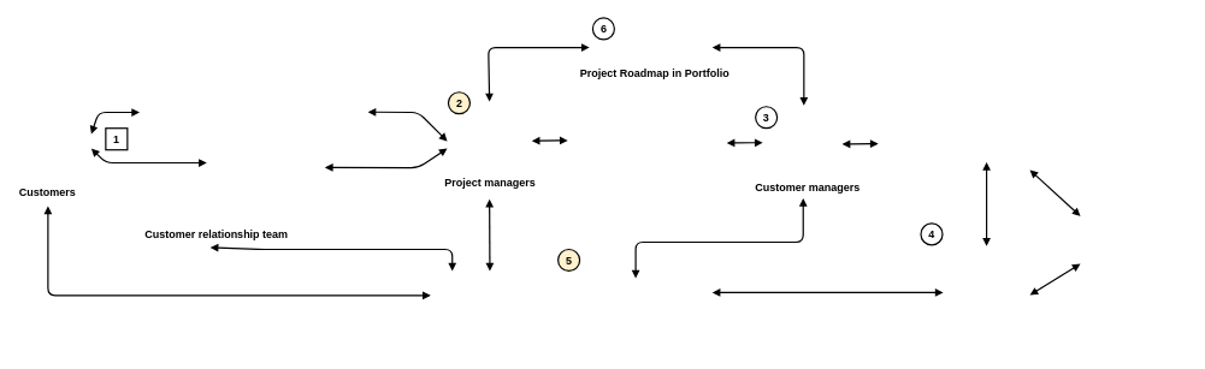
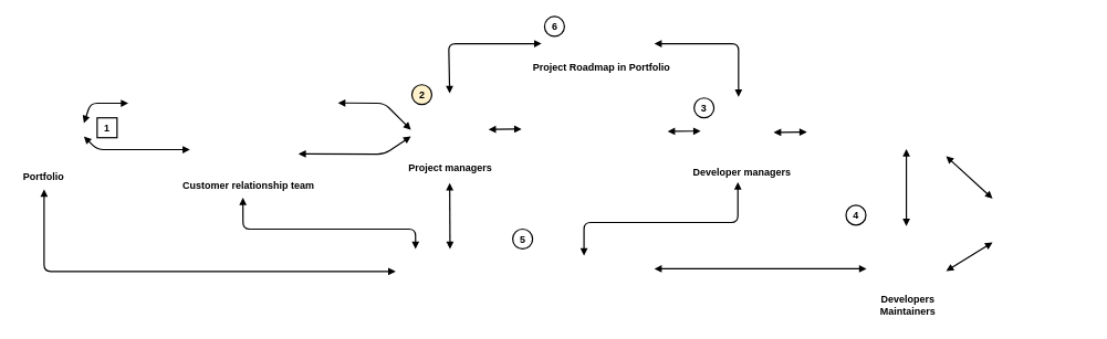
  <mxCell id="0" />
  <mxCell id="1" parent="0" />
  <mxCell id="2" value="" style="shape=image;verticalLabelPosition=bottom;verticalAlign=top;imageAspect=0;image=https://www.atlassian.com/dam/jcr:5a7ca60f-cac3-4d01-95db-47caa5e58296/Jira%20Service%20Desk@2x-blue.png" vertex="1" parent="1"><mxGeometry x="219" y="140" width="279" height="30" as="geometry" /></mxCell>
  <mxCell id="3" value="" style="endArrow=block;html=1;strokeColor=#000000;strokeWidth=2;endFill=1;startArrow=block;startFill=1;" edge="1" parent="1"><mxGeometry width="50" height="50" relative="1" as="geometry"><mxPoint x="126" y="185" as="sourcePoint" /><mxPoint x="193" y="155" as="targetPoint" /><Array as="points"><mxPoint x="136" y="155" /></Array></mxGeometry></mxCell>
  <mxCell id="4" value="" style="shape=image;html=1;verticalAlign=top;verticalLabelPosition=bottom;labelBackgroundColor=#ffffff;imageAspect=0;aspect=fixed;image=https://cdn2.iconfinder.com/data/icons/essential-web-1-1/50/group-customers-team-contacts-family-128.png" vertex="1" parent="1"><mxGeometry x="23" y="155" width="84" height="84" as="geometry" /></mxCell>
  <mxCell id="5" value="" style="shape=image;html=1;verticalAlign=top;verticalLabelPosition=bottom;labelBackgroundColor=#ffffff;imageAspect=0;aspect=fixed;image=https://cdn2.iconfinder.com/data/icons/essential-web-1-1/50/headset-customer-service-support-listen-128.png" vertex="1" parent="1"><mxGeometry x="338.5" y="197" width="70" height="70" as="geometry" /></mxCell>
- <mxCell id="6" value="&lt;div style=&quot;font-size: 15px&quot; align=&quot;center&quot;&gt;&lt;b&gt;Customers&lt;/b&gt;&lt;/div&gt;" style="text;html=1;resizable=0;points=[];autosize=1;align=center;verticalAlign=top;spacingTop=-4;" vertex="1" parent="1"><mxGeometry x="20" y="254" width="90" height="20" as="geometry" /></mxCell>
- <mxCell id="7" value="&lt;div style=&quot;font-size: 15px&quot; align=&quot;center&quot;&gt;&lt;b&gt;&lt;font style=&quot;font-size: 15px&quot;&gt;Customer relationship team&lt;/font&gt;&lt;/b&gt;&lt;/div&gt;&lt;div style=&quot;font-size: 15px&quot; align=&quot;center&quot;&gt;&lt;b&gt;&lt;font style=&quot;font-size: 15px&quot;&gt;&lt;br&gt;&lt;/font&gt;&lt;/b&gt;&lt;/div&gt;" style="text;html=1;resizable=0;points=[];autosize=1;align=center;verticalAlign=top;spacingTop=-4;strokeWidth=15;" vertex="1" parent="1"><mxGeometry x="193.5" y="312" width="210" height="30" as="geometry" /></mxCell>
+ <mxCell id="6" value="&lt;div style=&quot;font-size: 15px&quot; align=&quot;center&quot;&gt;&lt;b&gt;Portfolio&lt;/b&gt;&lt;/div&gt;" style="text;html=1;resizable=0;points=[];autosize=1;align=center;verticalAlign=top;spacingTop=-4;" vertex="1" parent="1"><mxGeometry x="20" y="254" width="90" height="20" as="geometry" /></mxCell>
+ <mxCell id="7" value="&lt;div style=&quot;font-size: 15px&quot; align=&quot;center&quot;&gt;&lt;b&gt;&lt;font style=&quot;font-size: 15px&quot;&gt;Customer relationship team&lt;/font&gt;&lt;/b&gt;&lt;/div&gt;&lt;div style=&quot;font-size: 15px&quot; align=&quot;center&quot;&gt;&lt;b&gt;&lt;font style=&quot;font-size: 15px&quot;&gt;&lt;br&gt;&lt;/font&gt;&lt;/b&gt;&lt;/div&gt;" style="text;html=1;resizable=0;points=[];autosize=1;align=center;verticalAlign=top;spacingTop=-4;strokeWidth=15;" vertex="1" parent="1"><mxGeometry x="268.5" y="267" width="210" height="30" as="geometry" /></mxCell>
  <mxCell id="8" value="" style="shape=image;verticalLabelPosition=bottom;verticalAlign=top;imageAspect=0;image=https://www.cleito.com/images/jira_core_logo_new.png;strokeWidth=15;" vertex="1" parent="1"><mxGeometry x="796" y="157" width="341" height="80" as="geometry" /></mxCell>
  <mxCell id="9" value="" style="endArrow=block;html=1;strokeColor=#000000;strokeWidth=2;endFill=1;startArrow=block;startFill=1;" edge="1" parent="1"><mxGeometry width="50" height="50" relative="1" as="geometry"><mxPoint x="509" y="154.5" as="sourcePoint" /><mxPoint x="619" y="195" as="targetPoint" /><Array as="points"><mxPoint x="579" y="155" /></Array></mxGeometry></mxCell>
  <mxCell id="10" value="" style="endArrow=block;html=1;strokeColor=#000000;strokeWidth=2;endFill=1;startArrow=block;startFill=1;" edge="1" parent="1"><mxGeometry width="50" height="50" relative="1" as="geometry"><mxPoint x="449.5" y="231.5" as="sourcePoint" /><mxPoint x="619" y="205" as="targetPoint" /><Array as="points"><mxPoint x="579" y="232" /></Array></mxGeometry></mxCell>
  <mxCell id="11" value="" style="shape=image;verticalLabelPosition=bottom;verticalAlign=top;imageAspect=0;image=https://wac-cdn.atlassian.com/dam/jcr:a22c9f02-b225-4e34-9f1d-e5ac0265e543/confluence_rgb_slate.png;strokeWidth=15;" vertex="1" parent="1"><mxGeometry x="602.5" y="385" width="370" height="47" as="geometry" /></mxCell>
  <mxCell id="12" value="" style="shape=image;html=1;verticalAlign=top;verticalLabelPosition=bottom;labelBackgroundColor=#ffffff;imageAspect=0;aspect=fixed;image=https://cdn2.iconfinder.com/data/icons/essential-web-1-1/50/group-customers-team-contacts-family-128.png" vertex="1" parent="1"><mxGeometry x="635.5" y="155" width="84" height="84" as="geometry" /></mxCell>
  <mxCell id="13" value="&lt;div style=&quot;font-size: 15px&quot;&gt;&lt;font style=&quot;font-size: 15px&quot;&gt;&lt;b&gt;Project managers&lt;/b&gt;&lt;/font&gt;&lt;/div&gt;" style="text;html=1;resizable=0;points=[];autosize=1;align=center;verticalAlign=top;spacingTop=-4;" vertex="1" parent="1"><mxGeometry x="602.5" y="241" width="150" height="20" as="geometry" /></mxCell>
  <mxCell id="14" value="" style="endArrow=block;html=1;strokeColor=#000000;strokeWidth=2;endFill=1;startArrow=block;startFill=1;" edge="1" parent="1"><mxGeometry width="50" height="50" relative="1" as="geometry"><mxPoint x="736" y="194.5" as="sourcePoint" /><mxPoint x="786" y="194" as="targetPoint" /></mxGeometry></mxCell>
  <mxCell id="15" value="" style="endArrow=block;html=1;strokeColor=#000000;strokeWidth=2;endFill=1;startArrow=block;startFill=1;" edge="1" parent="1"><mxGeometry width="50" height="50" relative="1" as="geometry"><mxPoint x="126" y="205" as="sourcePoint" /><mxPoint x="286" y="225" as="targetPoint" /><Array as="points"><mxPoint x="146" y="225" /></Array></mxGeometry></mxCell>
  <mxCell id="16" value="" style="shape=image;verticalLabelPosition=bottom;verticalAlign=top;imageAspect=0;image=https://wac-cdn.atlassian.com/dam/jcr:9e1841b9-2557-4eb2-ab47-d92428580b02/Jira%20Software@2x-blue.png;strokeWidth=15;" vertex="1" parent="1"><mxGeometry x="1236" y="177" width="306" height="40" as="geometry" /></mxCell>
  <mxCell id="17" value="" style="shape=image;html=1;verticalAlign=top;verticalLabelPosition=bottom;labelBackgroundColor=#ffffff;imageAspect=0;aspect=fixed;image=https://cdn2.iconfinder.com/data/icons/essential-web-1-1/50/group-customers-team-contacts-family-128.png" vertex="1" parent="1"><mxGeometry x="1071" y="157" width="84" height="84" as="geometry" /></mxCell>
- <mxCell id="18" value="&lt;div style=&quot;font-size: 15px&quot;&gt;&lt;font style=&quot;font-size: 15px&quot;&gt;&lt;b&gt;Customer managers&lt;/b&gt;&lt;/font&gt;&lt;/div&gt;" style="text;html=1;resizable=0;points=[];autosize=1;align=center;verticalAlign=top;spacingTop=-4;" vertex="1" parent="1"><mxGeometry x="1038" y="247" width="160" height="20" as="geometry" /></mxCell>
+ <mxCell id="18" value="&lt;div style=&quot;font-size: 15px&quot;&gt;&lt;font style=&quot;font-size: 15px&quot;&gt;&lt;b&gt;Developer managers&lt;/b&gt;&lt;/font&gt;&lt;/div&gt;" style="text;html=1;resizable=0;points=[];autosize=1;align=center;verticalAlign=top;spacingTop=-4;" vertex="1" parent="1"><mxGeometry x="1038" y="247" width="160" height="20" as="geometry" /></mxCell>
  <mxCell id="19" value="" style="endArrow=block;html=1;strokeColor=#000000;strokeWidth=2;endFill=1;startArrow=block;startFill=1;" edge="1" parent="1"><mxGeometry width="50" height="50" relative="1" as="geometry"><mxPoint x="1166" y="199" as="sourcePoint" /><mxPoint x="1216" y="198.5" as="targetPoint" /></mxGeometry></mxCell>
  <mxCell id="20" value="" style="endArrow=block;html=1;strokeColor=#000000;strokeWidth=2;endFill=1;startArrow=block;startFill=1;" edge="1" parent="1"><mxGeometry width="50" height="50" relative="1" as="geometry"><mxPoint x="1006" y="197.5" as="sourcePoint" /><mxPoint x="1056" y="197" as="targetPoint" /></mxGeometry></mxCell>
  <mxCell id="21" value="" style="endArrow=block;html=1;strokeColor=#000000;strokeWidth=2;endFill=1;startArrow=block;startFill=1;" edge="1" parent="1"><mxGeometry width="50" height="50" relative="1" as="geometry"><mxPoint x="596" y="409" as="sourcePoint" /><mxPoint x="66" y="285" as="targetPoint" /><Array as="points"><mxPoint x="66" y="409" /></Array></mxGeometry></mxCell>
  <mxCell id="22" value="" style="endArrow=block;html=1;strokeColor=#000000;strokeWidth=2;endFill=1;exitX=0.463;exitY=1.017;exitDx=0;exitDy=0;exitPerimeter=0;startArrow=block;startFill=1;" edge="1" parent="1" source="7"><mxGeometry width="50" height="50" relative="1" as="geometry"><mxPoint x="366" y="305" as="sourcePoint" /><mxPoint x="626" y="375" as="targetPoint" /><Array as="points"><mxPoint x="366" y="345" /><mxPoint x="526" y="345" /><mxPoint x="626" y="345" /></Array></mxGeometry></mxCell>
  <mxCell id="23" value="" style="endArrow=block;html=1;strokeColor=#000000;strokeWidth=2;endFill=1;startArrow=block;startFill=1;" edge="1" parent="1"><mxGeometry width="50" height="50" relative="1" as="geometry"><mxPoint x="677.5" y="275.5" as="sourcePoint" /><mxPoint x="678" y="375" as="targetPoint" /></mxGeometry></mxCell>
  <mxCell id="24" value="" style="endArrow=block;html=1;strokeColor=#000000;strokeWidth=2;endFill=1;entryX=0.75;entryY=0;entryDx=0;entryDy=0;startArrow=block;startFill=1;" edge="1" parent="1" target="11"><mxGeometry width="50" height="50" relative="1" as="geometry"><mxPoint x="1112" y="274" as="sourcePoint" /><mxPoint x="986" y="405" as="targetPoint" /><Array as="points"><mxPoint x="1112" y="335" /><mxPoint x="880" y="335" /></Array></mxGeometry></mxCell>
  <mxCell id="25" value="" style="shape=image;html=1;verticalAlign=top;verticalLabelPosition=bottom;labelBackgroundColor=#ffffff;imageAspect=0;aspect=fixed;image=https://cdn2.iconfinder.com/data/icons/essential-web-1-1/50/group-customers-team-contacts-family-128.png" vertex="1" parent="1"><mxGeometry x="1326" y="355" width="84" height="84" as="geometry" /></mxCell>
+ <mxCell id="26" value="&lt;div style=&quot;font-size: 15px&quot; align=&quot;center&quot;&gt;&lt;font style=&quot;font-size: 15px&quot;&gt;&lt;b&gt;Developers &lt;br&gt;&lt;/b&gt;&lt;/font&gt;&lt;/div&gt;&lt;div style=&quot;font-size: 15px&quot; align=&quot;center&quot;&gt;&lt;font style=&quot;font-size: 15px&quot;&gt;&lt;b&gt;Maintainers&lt;/b&gt;&lt;/font&gt;&lt;/div&gt;&lt;div style=&quot;font-size: 15px&quot; align=&quot;center&quot;&gt;&lt;font style=&quot;font-size: 15px&quot;&gt;&lt;b&gt;&lt;br&gt;&lt;/b&gt;&lt;/font&gt;&lt;/div&gt;" style="text;html=1;resizable=0;points=[];autosize=1;align=center;verticalAlign=top;spacingTop=-4;" vertex="1" parent="1"><mxGeometry x="1318" y="439" width="100" height="50" as="geometry" /></mxCell>
  <mxCell id="27" value="" style="endArrow=block;html=1;strokeColor=#000000;strokeWidth=2;endFill=1;startArrow=block;startFill=1;" edge="1" parent="1"><mxGeometry width="50" height="50" relative="1" as="geometry"><mxPoint x="1306" y="405" as="sourcePoint" /><mxPoint x="986" y="405" as="targetPoint" /></mxGeometry></mxCell>
  <mxCell id="28" value="" style="endArrow=block;html=1;strokeColor=#000000;strokeWidth=2;endFill=1;startArrow=block;startFill=1;" edge="1" parent="1"><mxGeometry width="50" height="50" relative="1" as="geometry"><mxPoint x="1366" y="340.5" as="sourcePoint" /><mxPoint x="1366" y="224" as="targetPoint" /></mxGeometry></mxCell>
  <mxCell id="29" value="" style="shape=image;verticalLabelPosition=bottom;verticalAlign=top;imageAspect=0;image=https://about.gitlab.com/images/press/logo/png/gitlab-icon-rgb.png;strokeWidth=15;" vertex="1" parent="1"><mxGeometry x="1476" y="251" width="171" height="164" as="geometry" /></mxCell>
  <mxCell id="30" value="" style="endArrow=block;html=1;strokeColor=#000000;strokeWidth=2;endFill=1;startArrow=block;startFill=1;" edge="1" parent="1"><mxGeometry width="50" height="50" relative="1" as="geometry"><mxPoint x="1426" y="408.5" as="sourcePoint" /><mxPoint x="1496" y="365" as="targetPoint" /></mxGeometry></mxCell>
  <mxCell id="31" value="" style="endArrow=block;html=1;strokeColor=#000000;strokeWidth=2;endFill=1;startArrow=block;startFill=1;" edge="1" parent="1"><mxGeometry width="50" height="50" relative="1" as="geometry"><mxPoint x="1426" y="235" as="sourcePoint" /><mxPoint x="1496" y="299" as="targetPoint" /></mxGeometry></mxCell>
  <mxCell id="32" value="" style="shape=image;html=1;verticalAlign=top;verticalLabelPosition=bottom;labelBackgroundColor=#ffffff;imageAspect=0;aspect=fixed;image=https://cdn0.iconfinder.com/data/icons/small-n-flat/24/678074-map-128.png;strokeWidth=15;" vertex="1" parent="1"><mxGeometry x="872" y="20" width="68" height="68" as="geometry" /></mxCell>
  <mxCell id="33" value="&lt;font style=&quot;font-size: 15px&quot;&gt;&lt;b&gt;Project Roadmap in Portfolio&lt;br&gt;&lt;/b&gt;&lt;/font&gt;" style="text;html=1;resizable=0;points=[];autosize=1;align=center;verticalAlign=top;spacingTop=-4;" vertex="1" parent="1"><mxGeometry x="796" y="90" width="220" height="20" as="geometry" /></mxCell>
  <mxCell id="34" value="" style="endArrow=block;html=1;strokeColor=#000000;strokeWidth=2;endFill=1;startArrow=block;startFill=1;" edge="1" parent="1"><mxGeometry width="50" height="50" relative="1" as="geometry"><mxPoint x="677.5" y="140" as="sourcePoint" /><mxPoint x="816" y="65" as="targetPoint" /><Array as="points"><mxPoint x="676" y="65" /></Array></mxGeometry></mxCell>
  <mxCell id="35" value="" style="endArrow=block;html=1;strokeColor=#000000;strokeWidth=2;endFill=1;startArrow=block;startFill=1;" edge="1" parent="1"><mxGeometry width="50" height="50" relative="1" as="geometry"><mxPoint x="1113" y="145.5" as="sourcePoint" /><mxPoint x="986" y="65" as="targetPoint" /><Array as="points"><mxPoint x="1113" y="65" /></Array></mxGeometry></mxCell>
  <mxCell id="36" value="&lt;div style=&quot;font-size: 15px&quot;&gt;&lt;b&gt;&lt;font style=&quot;font-size: 15px&quot;&gt;1&lt;br&gt;&lt;/font&gt;&lt;/b&gt;&lt;/div&gt;" style="whiteSpace=wrap;html=1;aspect=fixed;strokeWidth=2;rounded=0;" vertex="1" parent="1"><mxGeometry x="146" y="177" width="30" height="30" as="geometry" /></mxCell>
  <mxCell id="37" value="&lt;div style=&quot;font-size: 15px&quot;&gt;&lt;font style=&quot;font-size: 15px&quot;&gt;&lt;b&gt;2&lt;/b&gt;&lt;/font&gt;&lt;/div&gt;" style="ellipse;whiteSpace=wrap;html=1;aspect=fixed;strokeWidth=2;fillColor=#fff2cc;" vertex="1" parent="1"><mxGeometry x="620.5" y="127" width="30" height="30" as="geometry" /></mxCell>
  <mxCell id="38" value="&lt;font size=&quot;1&quot;&gt;&lt;b style=&quot;font-size: 15px&quot;&gt;3&lt;/b&gt;&lt;/font&gt;" style="ellipse;whiteSpace=wrap;html=1;aspect=fixed;strokeWidth=2;" vertex="1" parent="1"><mxGeometry x="1046" y="147" width="30" height="30" as="geometry" /></mxCell>
  <mxCell id="39" value="&lt;font size=&quot;1&quot;&gt;&lt;b style=&quot;font-size: 15px&quot;&gt;4&lt;/b&gt;&lt;/font&gt;" style="ellipse;whiteSpace=wrap;html=1;aspect=fixed;strokeWidth=2;" vertex="1" parent="1"><mxGeometry x="1275" y="309" width="30" height="30" as="geometry" /></mxCell>
- <mxCell id="40" value="&lt;div&gt;&lt;font size=&quot;1&quot;&gt;&lt;b style=&quot;font-size: 15px&quot;&gt;5&lt;/b&gt;&lt;/font&gt;&lt;/div&gt;" style="ellipse;whiteSpace=wrap;html=1;aspect=fixed;strokeWidth=2;fillColor=#fff2cc;" vertex="1" parent="1"><mxGeometry x="772.5" y="345" width="30" height="30" as="geometry" /></mxCell>
+ <mxCell id="40" value="&lt;div&gt;&lt;font size=&quot;1&quot;&gt;&lt;b style=&quot;font-size: 15px&quot;&gt;5&lt;/b&gt;&lt;/font&gt;&lt;/div&gt;" style="ellipse;whiteSpace=wrap;html=1;aspect=fixed;strokeWidth=2;" vertex="1" parent="1"><mxGeometry x="772.5" y="345" width="30" height="30" as="geometry" /></mxCell>
  <mxCell id="41" value="&lt;font size=&quot;1&quot;&gt;&lt;b style=&quot;font-size: 15px&quot;&gt;6&lt;/b&gt;&lt;/font&gt;" style="ellipse;whiteSpace=wrap;html=1;aspect=fixed;strokeWidth=2;" vertex="1" parent="1"><mxGeometry x="820.5" y="24" width="30" height="30" as="geometry" /></mxCell>
